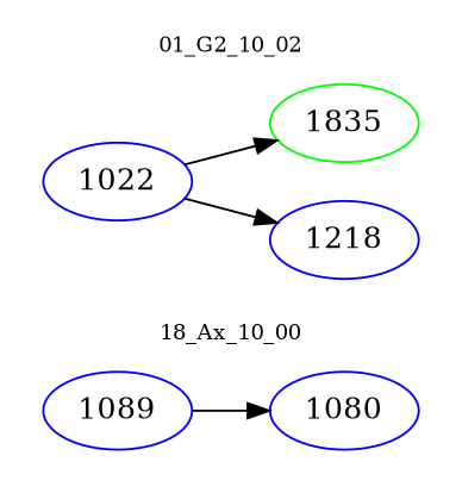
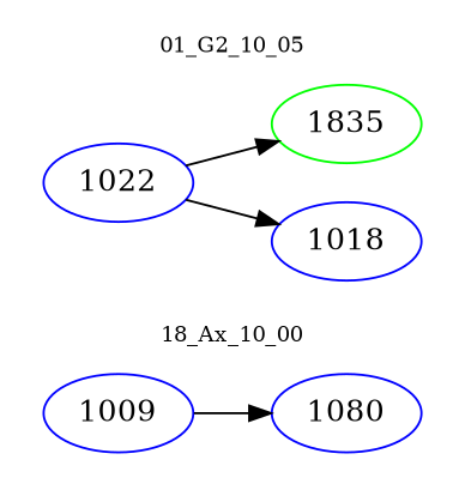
  digraph {
    rankdir=LR
    node [color=blue]
    edge [color=black]
-   n1 [label=1089]
+   n1 [label=1009]
    n2 [label=1080]
    n3 [label=1022]
-   n4 [label=1218]
+   n4 [label=1018]
    n5 [color=green label=1835]
    subgraph cluster_1 {
      color=white
      fontsize=10
      label="18_Ax_10_00"
      n1
      n2
    }
    subgraph cluster_2 {
      color=white
      fontsize=10
-     label="01_G2_10_02"
+     label="01_G2_10_05"
      n3
      n4
      n5
    }
    n1 -> n2
    n3 -> n4
    n3 -> n5
  }
